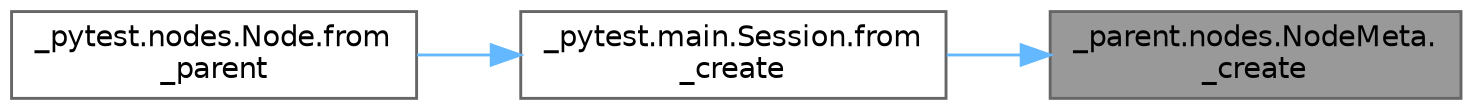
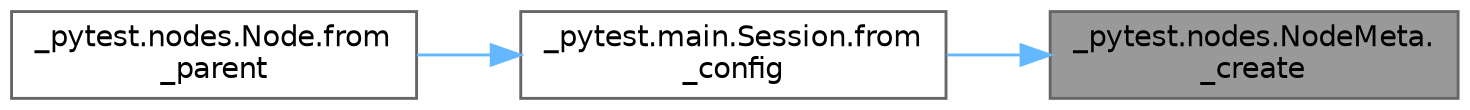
  digraph {
    rankdir=RL
    node [color=grey40 fillcolor=white fontname=Helvetica fontsize=10 shape=box style=filled]
    edge [color=steelblue1 dir=back fontname=Helvetica fontsize=10 labelfontname=Helvetica labelfontsize=10 style=solid]
-   n1 [color=gray40 fillcolor=grey60 fontcolor=black height=0.2 label="_parent.nodes.NodeMeta.\l_create" width=0.4]
-   n2 [height=0.2 label="_pytest.main.Session.from\l_create" width=0.4]
+   n1 [color=gray40 fillcolor=grey60 fontcolor=black height=0.2 label="_pytest.nodes.NodeMeta.\l_create" width=0.4]
+   n2 [height=0.2 label="_pytest.main.Session.from\l_config" width=0.4]
    n3 [height=0.2 label="_pytest.nodes.Node.from\l_parent" width=0.4]
    n1 -> n2
    n2 -> n3
  }
